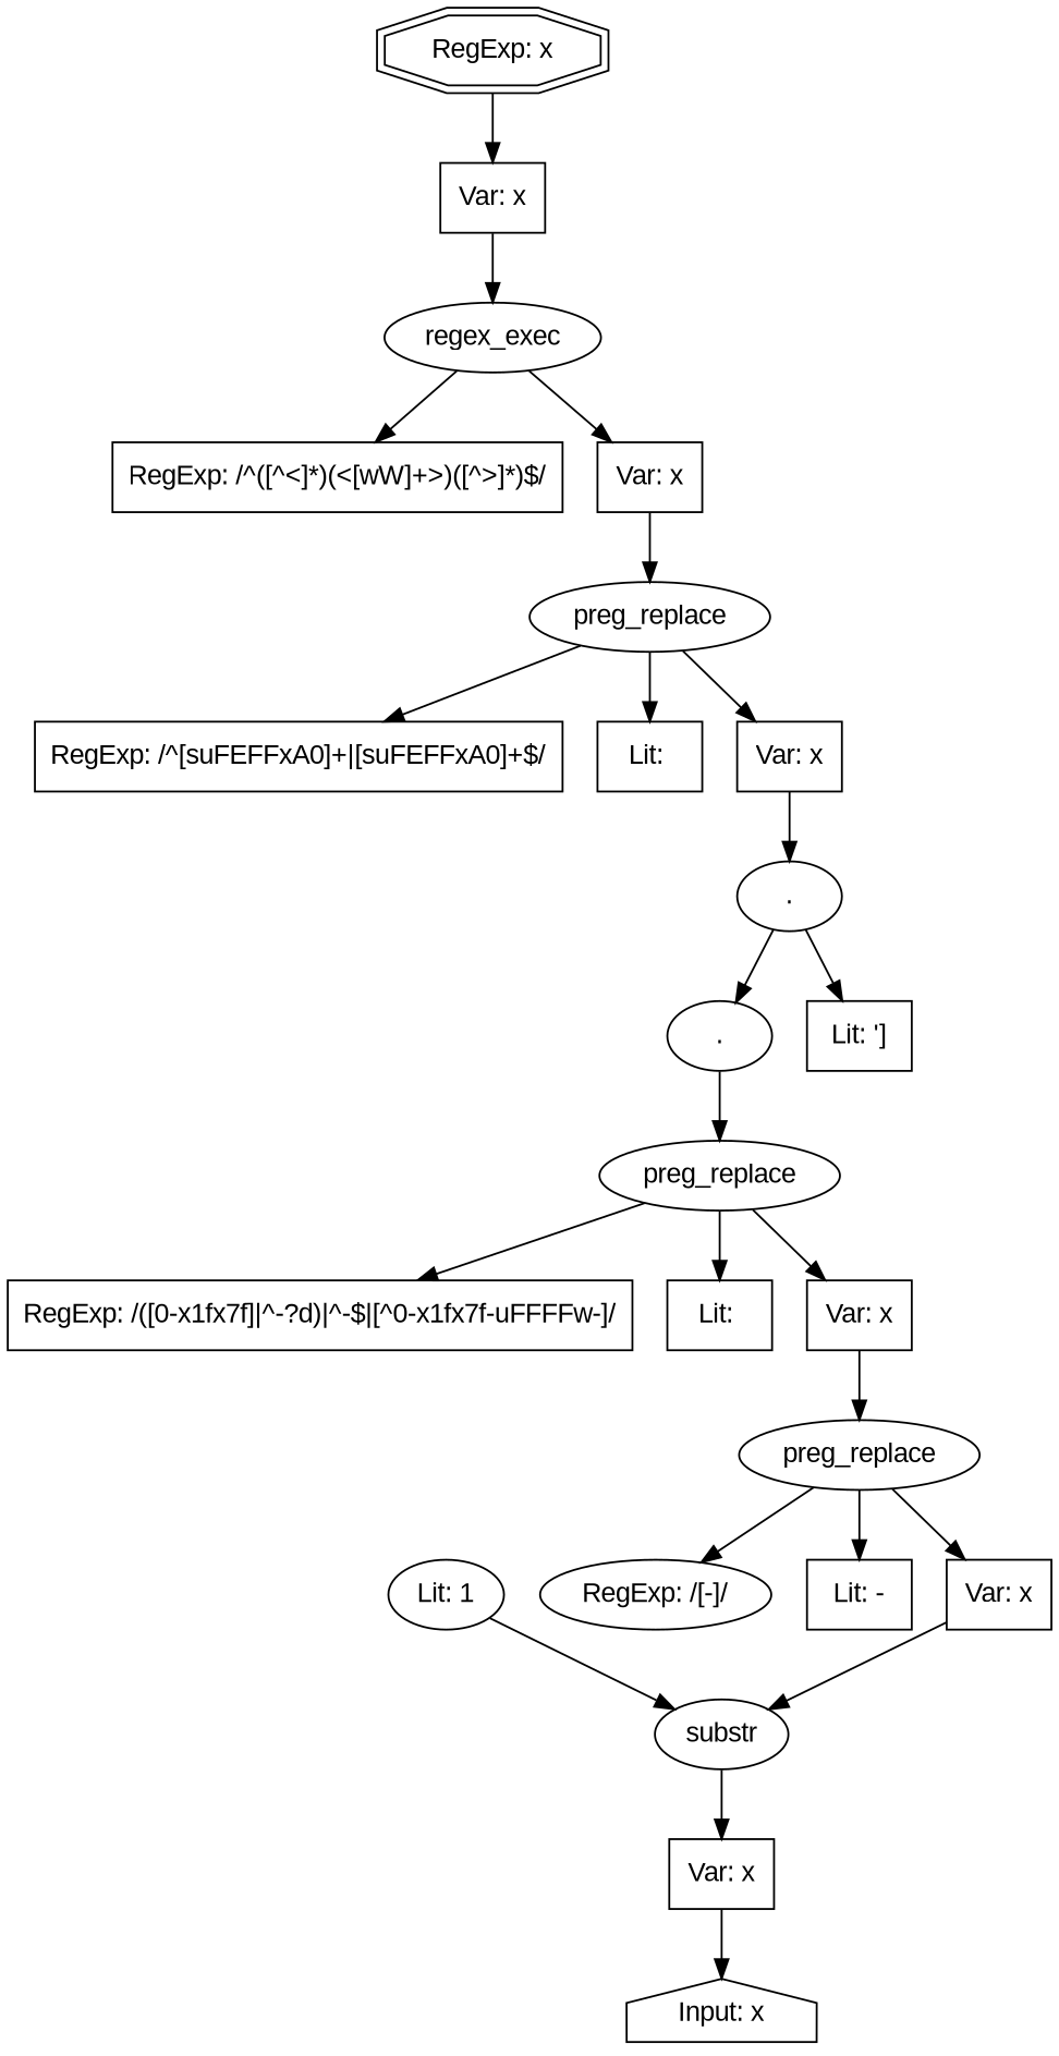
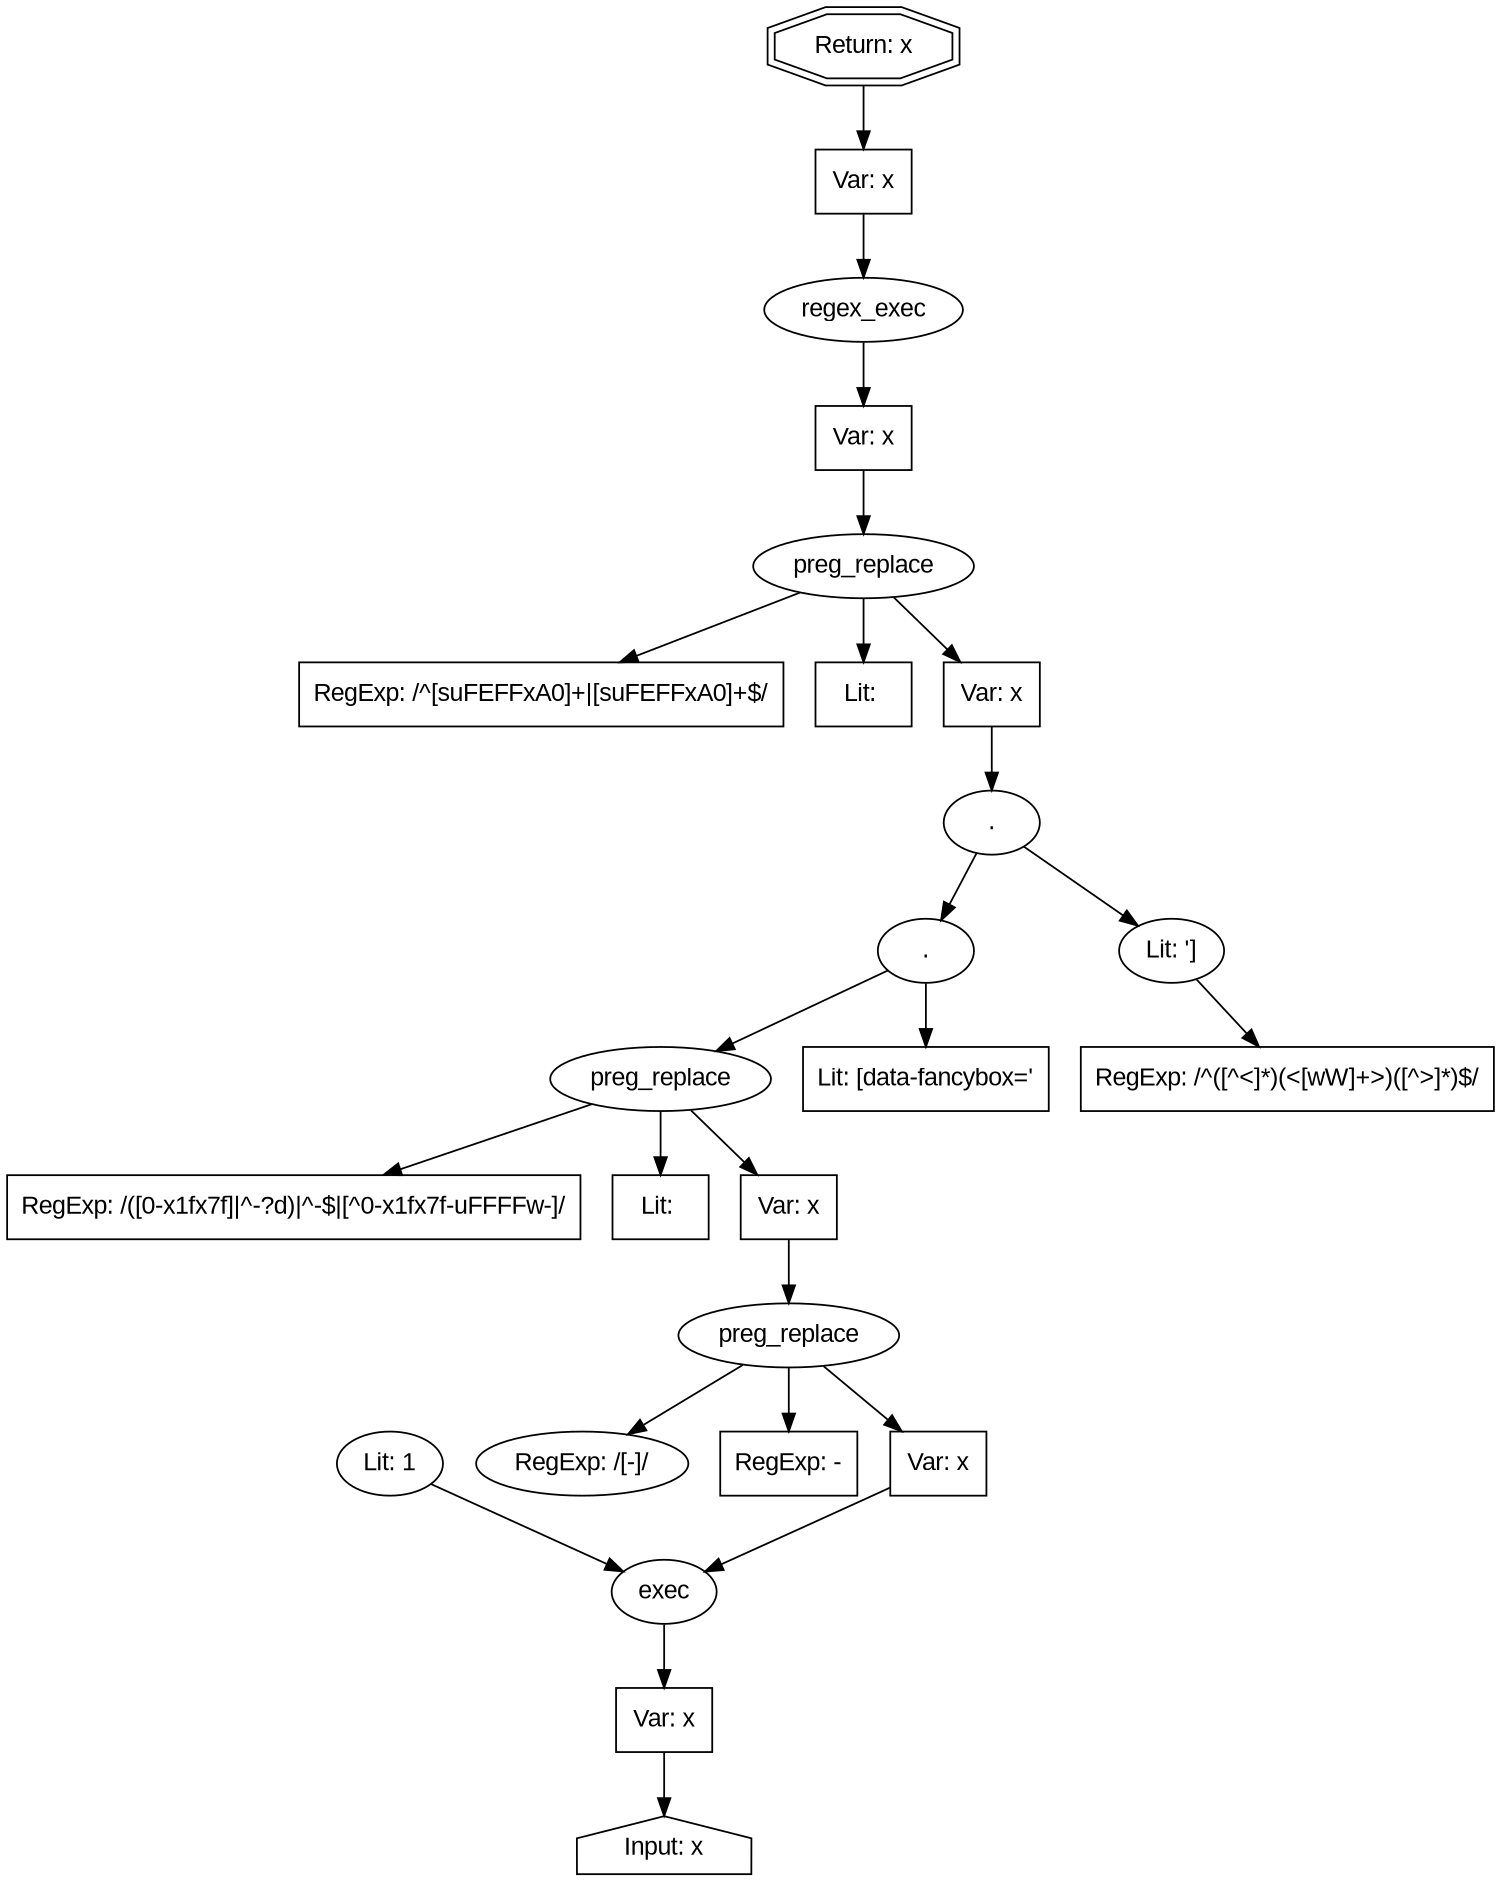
  digraph {
    fontname="Liberation Sans"
    node [fontname="Liberation Sans" shape=box]
    edge [fontname="Liberation Sans"]
    n1 [label="Input: x" shape=house]
-   n2 [label=substr shape=ellipse]
+   n2 [label=exec shape=ellipse]
    n3 [label="Var: x"]
    n4 [label="Lit: 1" shape=ellipse]
    n5 [label=preg_replace shape=ellipse]
    n6 [label="RegExp: /[-]/" shape=ellipse]
-   n7 [label="Lit: -"]
+   n7 [label="RegExp: -"]
    n8 [label="Var: x"]
    n9 [label=preg_replace shape=ellipse]
    n10 [label="RegExp: /([\0-\x1f\x7f]|^-?\d)|^-$|[^\0-\x1f\x7f-\uFFFF\w-]/"]
    n11 [label="Lit: "]
    n12 [label="Var: x"]
    n13 [label="." shape=ellipse]
+   n14 [label="Lit: [data-fancybox='"]
    n15 [label="." shape=ellipse]
-   n16 [label="Lit: ']"]
+   n16 [label="Lit: ']" shape=ellipse]
    n17 [label=preg_replace shape=ellipse]
    n18 [label="RegExp: /^[\s\uFEFF\xA0]+|[\s\uFEFF\xA0]+$/"]
    n19 [label="Lit: "]
    n20 [label="Var: x"]
    n21 [label=regex_exec shape=ellipse]
    n22 [label="RegExp: /^([^<]*)(<[\w\W]+>)([^>]*)$/"]
    n23 [label="Var: x"]
    n24 [label="Var: x"]
-   n25 [label="RegExp: x" shape=doubleoctagon]
+   n25 [label="Return: x" shape=doubleoctagon]
    n2 -> n3
    n3 -> n1
    n4 -> n2
    n5 -> n6
    n5 -> n7
    n5 -> n8
    n8 -> n2
    n9 -> n10
    n9 -> n11
    n9 -> n12
    n12 -> n5
    n13 -> n9
+   n13 -> n14
    n15 -> n13
    n15 -> n16
    n17 -> n18
    n17 -> n19
    n17 -> n20
    n20 -> n15
-   n21 -> n22
+   n16 -> n22
    n21 -> n23
    n23 -> n17
    n24 -> n21
    n25 -> n24
  }
